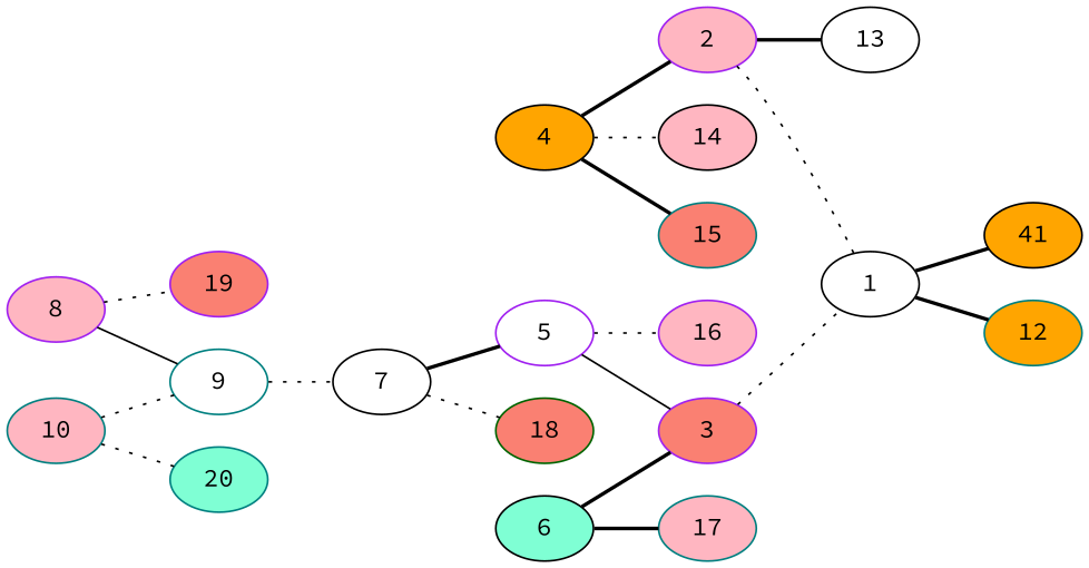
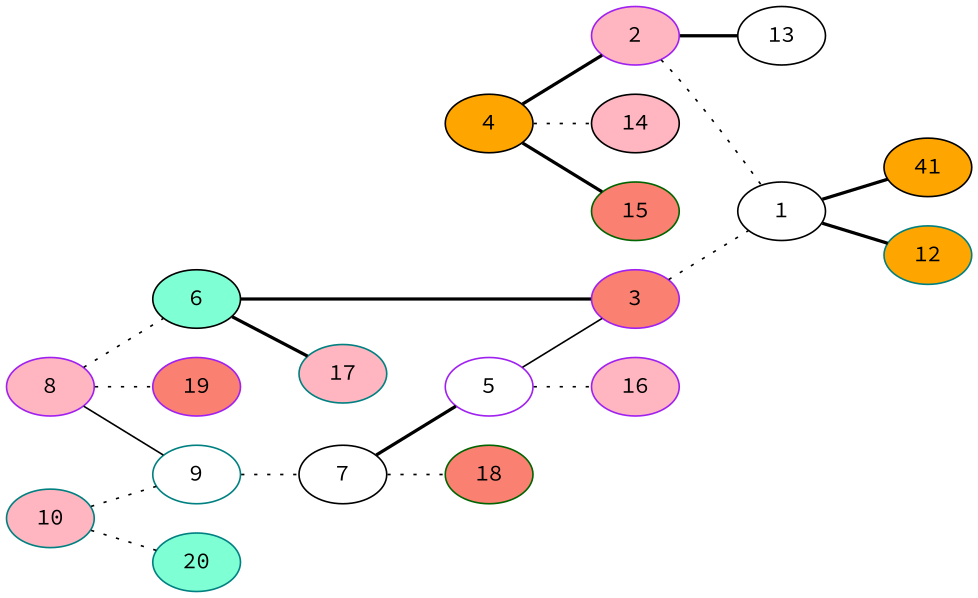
  graph {
    fontname="Source Code Pro"
    rankdir=LR
    node [chem=H color=black fillcolor=lightpink fontname="Source Code Pro" style=filled]
    edge [fontname="Source Code Pro" style=dotted valence=1]
    1 [chem=C fillcolor=white]
    n2 [fillcolor=orange label=41]
    12 [color=teal fillcolor=orange]
    2 [chem=C color=purple]
    13 [fillcolor=white]
    3 [chem=C color=purple fillcolor=salmon]
    4 [chem=C fillcolor=orange]
    14
-   15 [color=teal fillcolor=salmon]
+   15 [color=darkgreen fillcolor=salmon]
    5 [chem=C color=purple fillcolor=white]
    16 [color=purple]
    6 [chem=C fillcolor=aquamarine]
    17 [color=teal]
    7 [chem=C fillcolor=white]
    18 [color=darkgreen fillcolor=salmon]
    8 [chem=C color=purple]
    9 [chem=C color=teal fillcolor=white]
    19 [color=purple fillcolor=salmon]
    10 [chem=O color=teal]
    20 [color=teal fillcolor=aquamarine]
    1 -- n2 [style=bold]
    1 -- 12 [style=bold]
    2 -- 1
    2 -- 13 [style=bold]
    3 -- 1
    4 -- 2 [style=bold valence=2]
    4 -- 14
    4 -- 15 [style=bold]
    5 -- 3 [style=solid valence=2]
    5 -- 16
    6 -- 3 [style=bold]
    6 -- 17 [style=bold]
    7 -- 5 [style=bold]
    7 -- 18
+   8 -- 6 [valence=2]
    8 -- 9 [style=solid]
    8 -- 19
    9 -- 7 [valence=2]
    10 -- 9
    10 -- 20
  }
